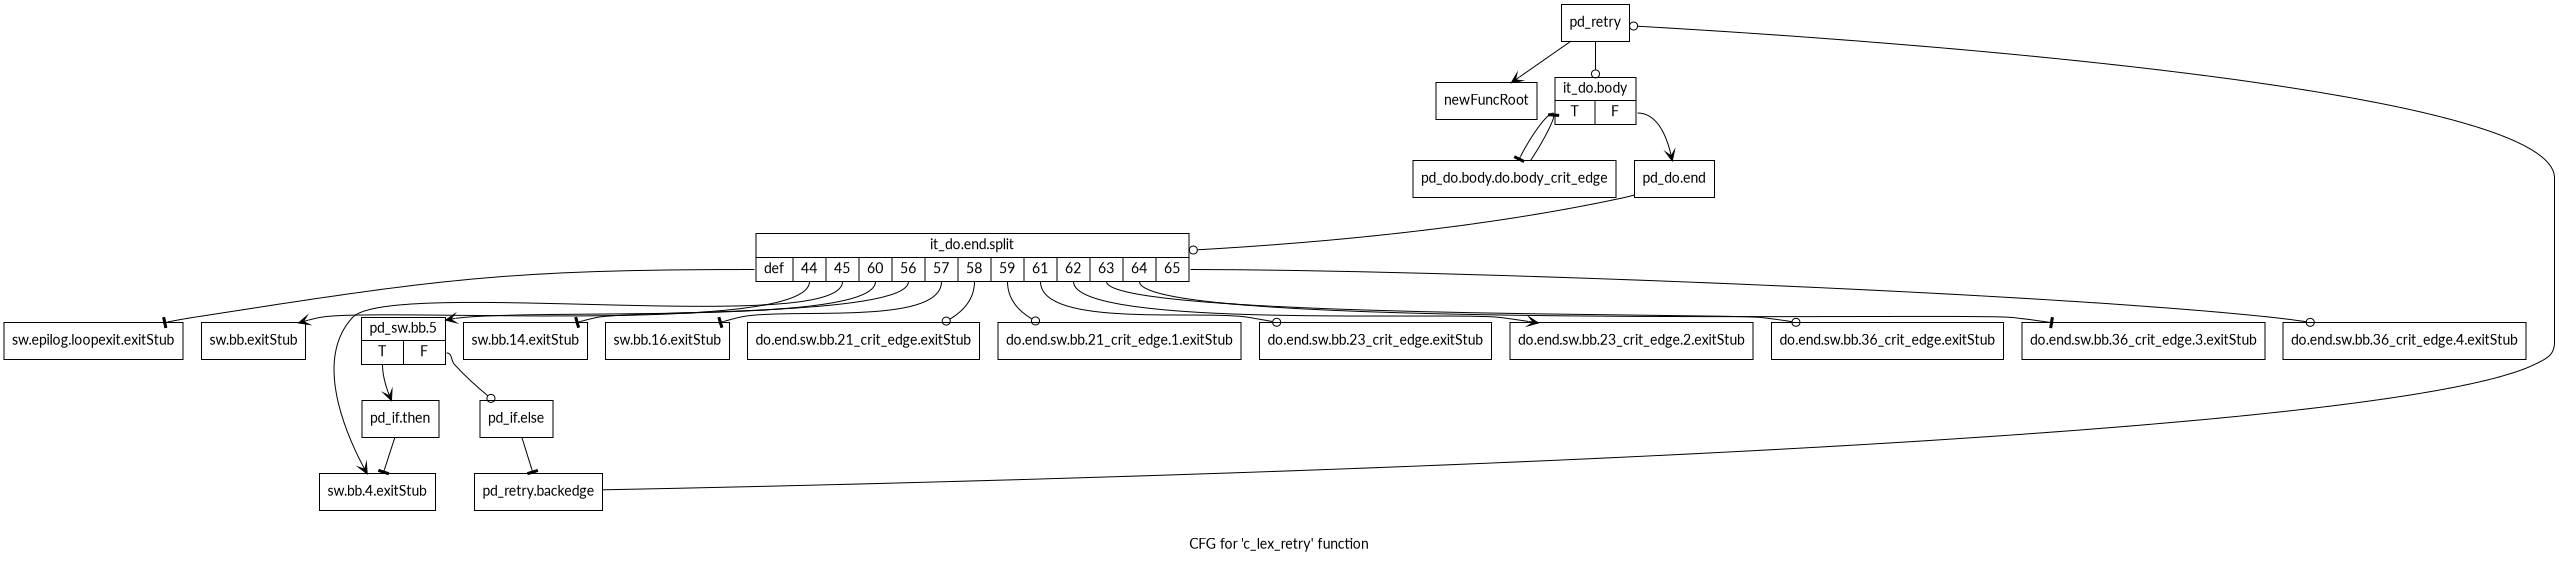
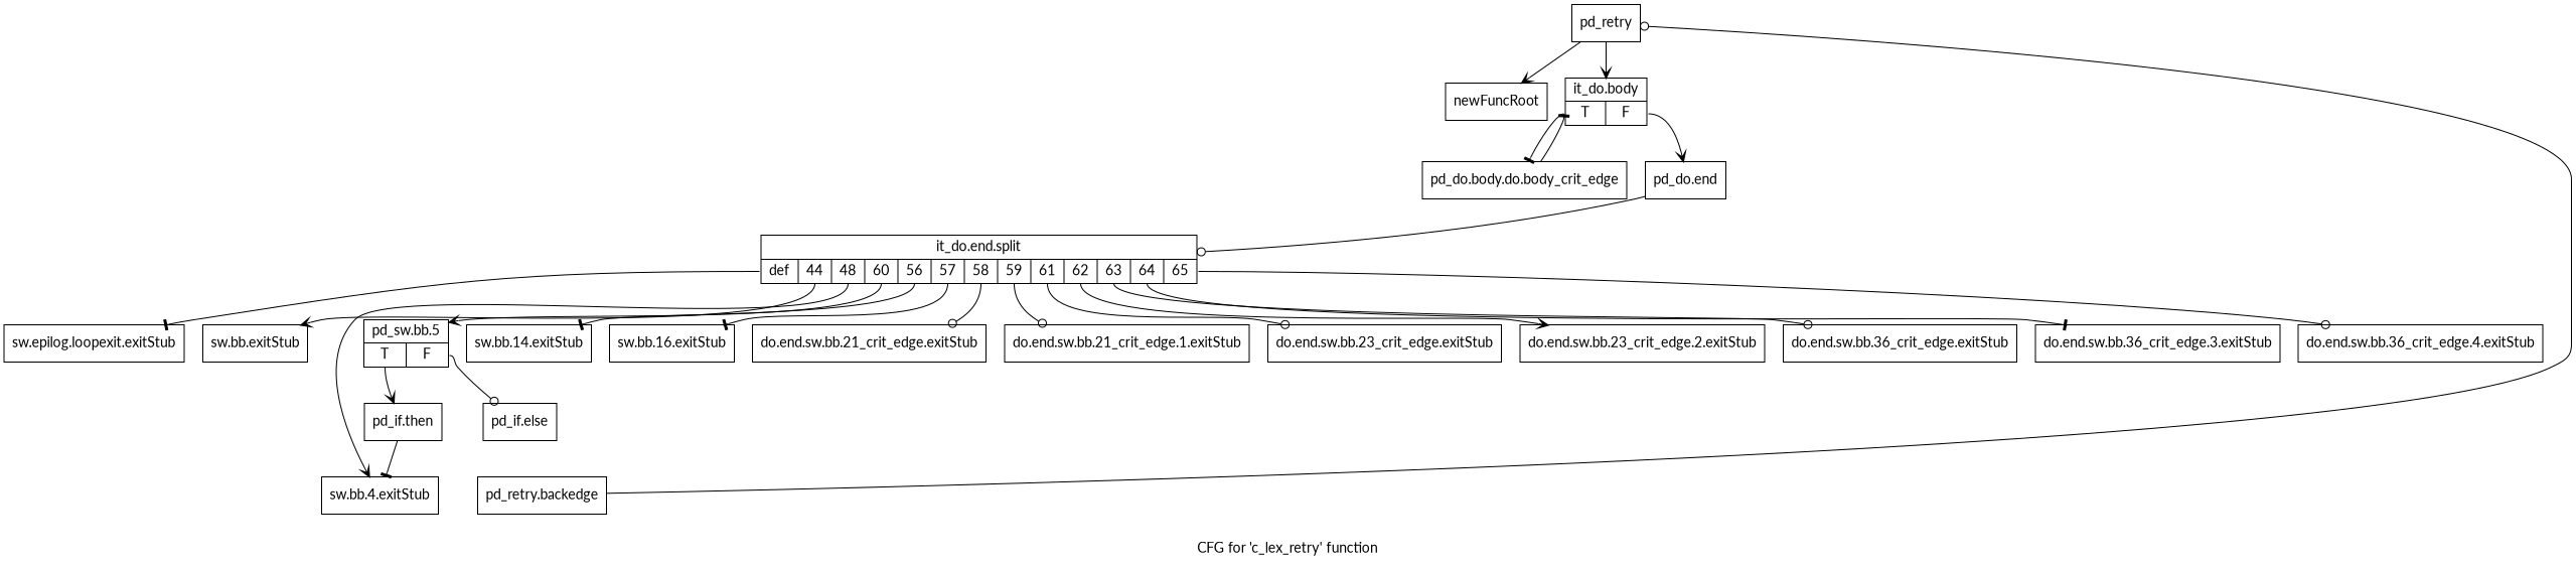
  digraph {
    fontname=Lato
    label="CFG for 'c_lex_retry' function"
    node [fontname=Lato shape=record]
    edge [arrowhead=odot fontname=Lato]
    n1 [label="{newFuncRoot}"]
    n2 [label="{pd_retry}"]
    n3 [label="{it_do.body|{<s0>T|<s1>F}}"]
    n4 [label="{pd_do.body.do.body_crit_edge}"]
    n5 [label="{pd_do.end}"]
    n6 [label="{sw.epilog.loopexit.exitStub}"]
    n7 [label="{sw.bb.exitStub}"]
    n8 [label="{sw.bb.4.exitStub}"]
    n9 [label="{sw.bb.14.exitStub}"]
    n10 [label="{sw.bb.16.exitStub}"]
    n11 [label="{do.end.sw.bb.21_crit_edge.exitStub}"]
    n12 [label="{do.end.sw.bb.21_crit_edge.1.exitStub}"]
    n13 [label="{do.end.sw.bb.23_crit_edge.exitStub}"]
    n14 [label="{do.end.sw.bb.23_crit_edge.2.exitStub}"]
    n15 [label="{do.end.sw.bb.36_crit_edge.exitStub}"]
    n16 [label="{do.end.sw.bb.36_crit_edge.3.exitStub}"]
    n17 [label="{do.end.sw.bb.36_crit_edge.4.exitStub}"]
-   n18 [label="{it_do.end.split|{<s0>def|<s1>44|<s2>45|<s3>60|<s4>56|<s5>57|<s6>58|<s7>59|<s8>61|<s9>62|<s10>63|<s11>64|<s12>65}}"]
+   n18 [label="{it_do.end.split|{<s0>def|<s1>44|<s2>48|<s3>60|<s4>56|<s5>57|<s6>58|<s7>59|<s8>61|<s9>62|<s10>63|<s11>64|<s12>65}}"]
    n19 [label="{pd_sw.bb.5|{<s0>T|<s1>F}}"]
    n20 [label="{pd_if.then}"]
    n21 [label="{pd_if.else}"]
    n22 [label="{pd_retry.backedge}"]
    n2 -> n1 [arrowhead=vee]
-   n2 -> n3
+   n2 -> n3 [arrowhead=vee]
    n3 -> n4 [arrowhead=tee tailport=s0]
    n3 -> n5 [arrowhead=vee tailport=s1]
    n4 -> n3 [arrowhead=tee]
    n5 -> n18
    n18 -> n6 [arrowhead=tee tailport=s0]
    n18 -> n7 [arrowhead=vee tailport=s1]
    n18 -> n8 [arrowhead=vee tailport=s2]
    n18 -> n9 [arrowhead=tee tailport=s4]
    n18 -> n10 [arrowhead=tee tailport=s5]
    n18 -> n11 [tailport=s6]
    n18 -> n12 [tailport=s7]
    n18 -> n13 [tailport=s8]
    n18 -> n14 [arrowhead=vee tailport=s9]
    n18 -> n15 [tailport=s10]
    n18 -> n16 [arrowhead=tee tailport=s11]
    n18 -> n17 [tailport=s12]
    n18 -> n19 [arrowhead=vee tailport=s3]
    n19 -> n20 [arrowhead=vee tailport=s0]
    n19 -> n21 [tailport=s1]
    n20 -> n8 [arrowhead=tee]
-   n21 -> n22 [arrowhead=tee]
    n22 -> n2
  }
